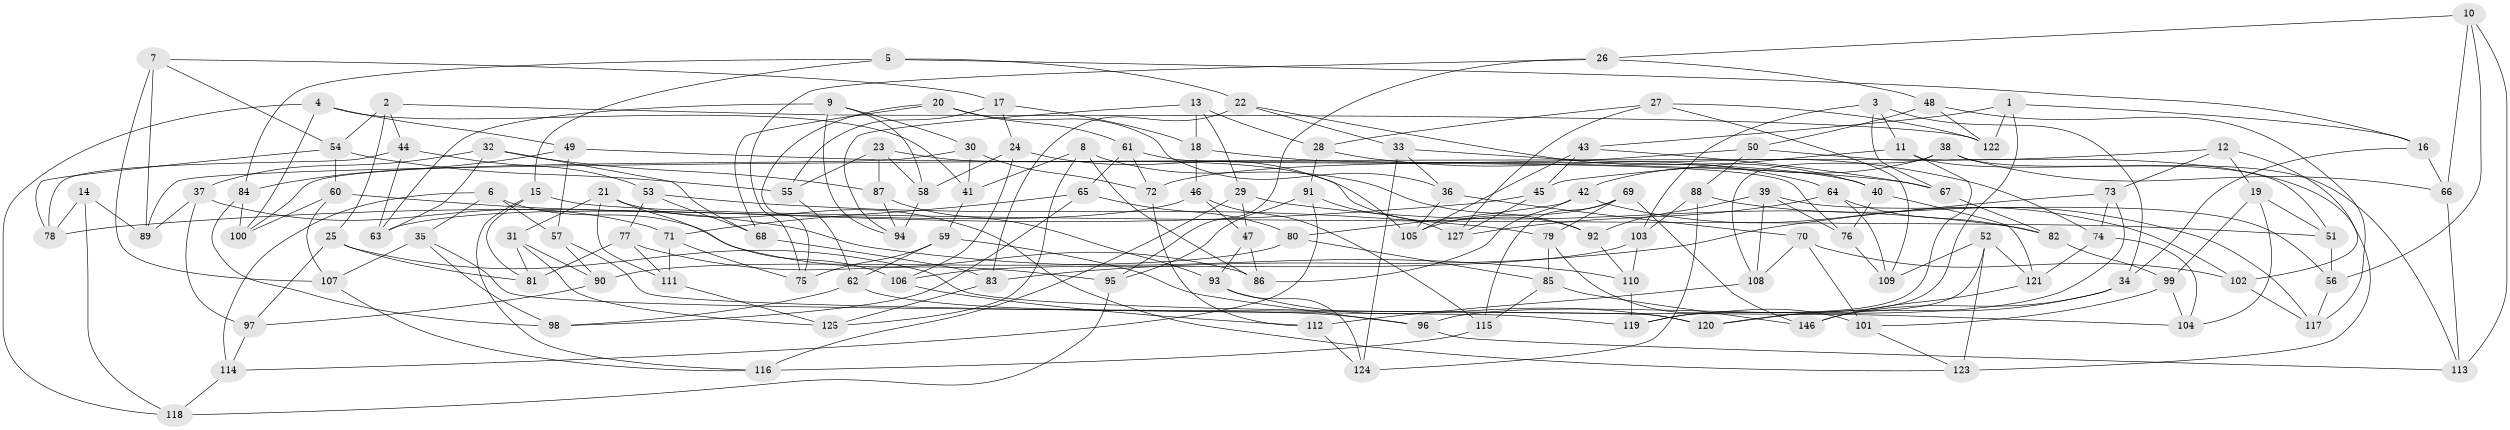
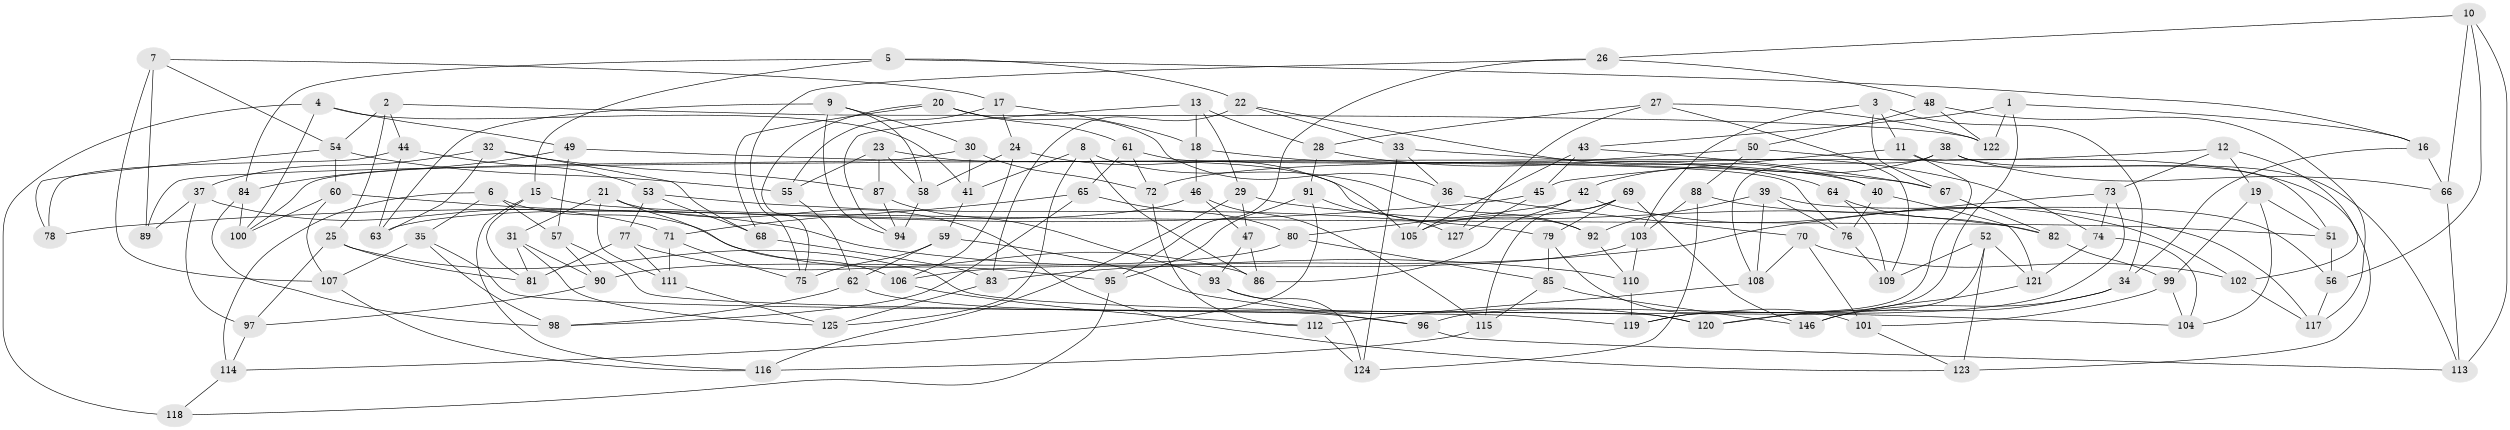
  graph {
    node [color=gray90 style=filled]
    1
    16
    43
    119
    122
    34
    66
    67
    45
    105
    2
    25
    44
    54
    81
    104
    97
    63
    78
    53
    55
    60
    3
    11
    103
    113
    120
    n28 [label=146]
    82
    106
    110
    4
    41
    49
    100
    118
    59
    84
    57
    5
    15
    22
    51
    116
    40
    33
    83
    98
    6
    35
    86
    114
    107
    90
    7
    17
    89
    18
    24
    8
    92
    125
    9
    30
    58
    94
    72
    10
    26
    56
    75
    48
    95
    117
    127
    12
    19
    73
    102
    99
    74
    96
    13
    28
    29
    46
    64
    91
    47
-   14
    62
    76
    121
    115
    101
    20
    36
    61
    68
    70
    65
    21
    31
    111
    123
    112
    124
    23
    87
    93
    50
    27
    109
    32
    37
    71
    108
    38
    42
    80
    39
    85
    77
    79
    88
    52
    69
    1 -- 16
    1 -- 43
    1 -- 119
    1 -- 122
    16 -- 34
    16 -- 66
    43 -- 67
    43 -- 45
    43 -- 105
    34 -- 120
    34 -- n28
    66 -- 113
    67 -- 82
    45 -- 78
    45 -- 127
    2 -- 122
    2 -- 25
    2 -- 44
    2 -- 54
    25 -- 81
    25 -- 104
    25 -- 97
    44 -- 63
    44 -- 78
    44 -- 53
    54 -- 78
    54 -- 55
    54 -- 60
    97 -- 114
    53 -- 68
    53 -- 77
    53 -- 79
    55 -- 62
    60 -- 110
    60 -- 100
    60 -- 107
    3 -- 34
    3 -- 67
    3 -- 11
    3 -- 103
    11 -- 119
    11 -- 45
    11 -- 113
    103 -- 106
    103 -- 110
    82 -- 99
    106 -- 112
    110 -- 119
    4 -- 41
    4 -- 49
    4 -- 100
    4 -- 118
    41 -- 59
    49 -- 67
    49 -- 84
    49 -- 57
    59 -- 75
    59 -- 96
    59 -- 62
    84 -- 100
    84 -- 98
    57 -- 119
    57 -- 90
    5 -- 16
    5 -- 84
    5 -- 15
    5 -- 22
    15 -- 81
    15 -- 51
    15 -- 116
    22 -- 40
    22 -- 33
    22 -- 83
    51 -- 56
    40 -- 76
    40 -- 121
    33 -- 74
    33 -- 36
    33 -- 124
    83 -- 125
    6 -- 57
    6 -- 35
    6 -- 86
    6 -- 114
    35 -- 120
    35 -- 98
    35 -- 107
    114 -- 118
    107 -- 116
    90 -- 97
    7 -- 54
    7 -- 107
    7 -- 17
    7 -- 89
    17 -- 55
    17 -- 18
    17 -- 24
    18 -- 40
    18 -- 46
    24 -- 105
    24 -- 106
    24 -- 58
    8 -- 41
    8 -- 86
    8 -- 92
    8 -- 125
    92 -- 110
    9 -- 63
    9 -- 30
    9 -- 58
    9 -- 94
    30 -- 41
    30 -- 100
    30 -- 72
    58 -- 94
    72 -- 112
    10 -- 66
    10 -- 113
    10 -- 26
    10 -- 56
    26 -- 75
    26 -- 48
    26 -- 95
    56 -- 117
    48 -- 122
    48 -- 117
    48 -- 50
    95 -- 118
    12 -- 89
    12 -- 19
    12 -- 73
    12 -- 102
    19 -- 104
    19 -- 51
    19 -- 99
    73 -- 83
    73 -- 74
    73 -- 96
    102 -- 117
    99 -- 104
    99 -- 101
    74 -- 104
    74 -- 121
    96 -- 113
    13 -- 18
    13 -- 94
    13 -- 28
    13 -- 29
    28 -- 64
    28 -- 91
    29 -- 82
    29 -- 116
    29 -- 47
    46 -- 63
    46 -- 47
    46 -- 115
    64 -- 82
-   64 -- 127
    64 -- 109
    91 -- 114
    91 -- 95
    91 -- 127
    47 -- 86
    47 -- 93
-   14 -- 78
-   14 -- 118
-   14 -- 89
    62 -- 98
    62 -- 96
    76 -- 109
    121 -- n28
    115 -- 116
    101 -- 123
    20 -- 75
    20 -- 36
    20 -- 61
    20 -- 68
    36 -- 105
    36 -- 70
    61 -- 72
    61 -- 76
    61 -- 65
    68 -- 83
    70 -- 102
    70 -- 101
    70 -- 108
    65 -- 98
    65 -- 71
    65 -- 80
    21 -- 106
    21 -- 31
    21 -- 111
    21 -- 123
    31 -- 81
    31 -- 90
    31 -- 125
    111 -- 125
    112 -- 124
    23 -- 55
    23 -- 92
    23 -- 58
    23 -- 87
    87 -- 94
    87 -- 93
    93 -- 120
    93 -- 124
    50 -- 72
    50 -- 123
    50 -- 88
    27 -- 122
    27 -- 127
    27 -- 28
    27 -- 109
    32 -- 63
    32 -- 68
    32 -- 87
    32 -- 37
    37 -- 97
    37 -- 89
    37 -- 71
    71 -- 75
    71 -- 111
    108 -- 112
    38 -- 66
    38 -- 51
    38 -- 108
    38 -- 42
    42 -- 86
    42 -- 102
    42 -- 80
    80 -- 90
    80 -- 85
    39 -- 92
    39 -- 56
    39 -- 76
    39 -- 108
    85 -- n28
    85 -- 115
    77 -- 81
    77 -- 95
    77 -- 111
    79 -- 101
    79 -- 85
    88 -- 103
    88 -- 117
    88 -- 124
    52 -- 120
    52 -- 121
    52 -- 123
    52 -- 109
    69 -- 105
    69 -- n28
    69 -- 115
    69 -- 79
  }
